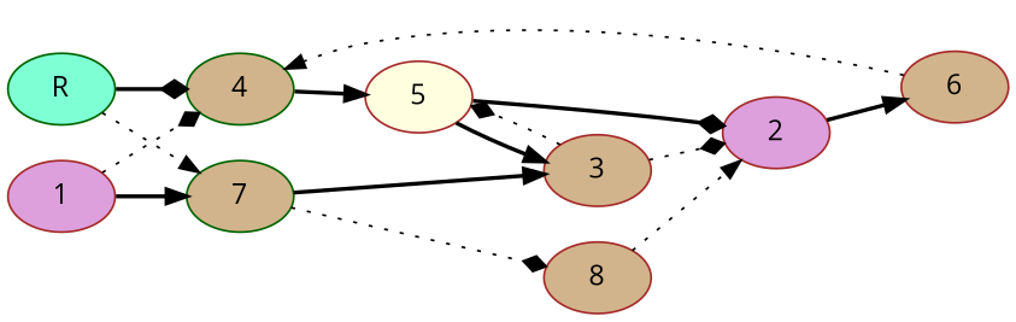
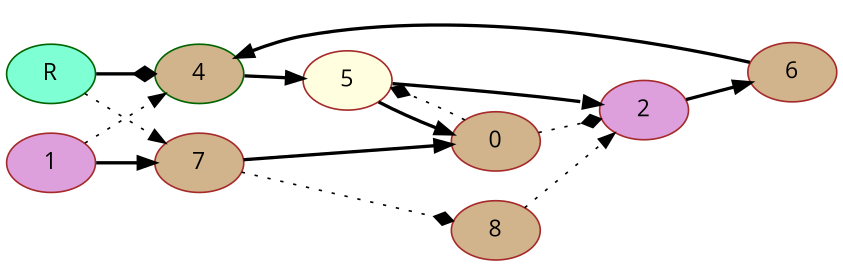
  digraph {
    fontname="Open Sans"
    rankdir=LR
    node [color=brown fillcolor=tan fontname="Open Sans" style=filled]
    edge [arrowhead=normal fontname="Open Sans" style=dotted]
    1 [fillcolor=plum]
    4 [color=darkgreen]
-   7 [color=darkgreen]
+   7
    5 [fillcolor=lightyellow]
-   3
+   3 [label=0]
    8
    2 [fillcolor=plum]
    6
    R [color=darkgreen fillcolor=aquamarine]
-   1 -> 4 [arrowhead=diamond]
+   1 -> 4
    1 -> 7 [style=bold]
    4 -> 5 [style=bold]
    7 -> 3 [style=bold]
    7 -> 8 [arrowhead=diamond]
    5 -> 3 [style=bold]
-   5 -> 2 [arrowhead=diamond style=bold]
+   5 -> 2 [style=bold]
    3 -> 5 [arrowhead=diamond]
    3 -> 2 [arrowhead=diamond]
    8 -> 2
    2 -> 6 [style=bold]
-   6 -> 4
+   6 -> 4 [style=bold]
    R -> 4 [arrowhead=diamond style=bold]
    R -> 7
  }
